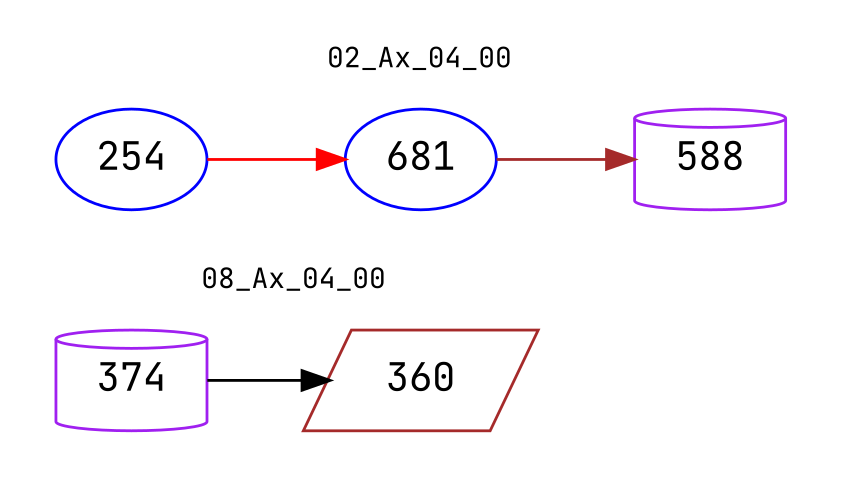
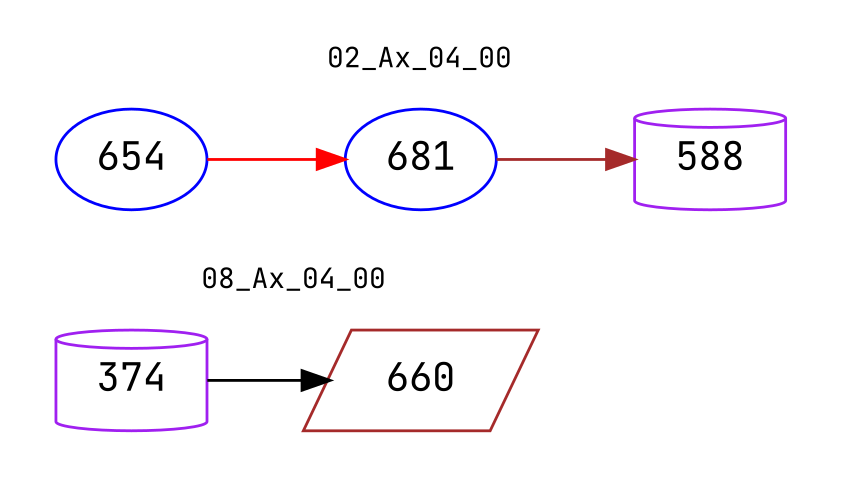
  digraph {
    fontname="JetBrains Mono"
    rankdir=LR
    node [color=purple fontname="JetBrains Mono" shape=cylinder]
    edge [fontname="JetBrains Mono"]
    n1 [label=374]
-   n2 [color=brown label=360 shape=parallelogram]
-   n3 [color=blue label=254 shape=ellipse]
+   n2 [color=brown label=660 shape=parallelogram]
+   n3 [color=blue label=654 shape=ellipse]
    n4 [color=blue label=681 shape=ellipse]
    n5 [label=588]
    subgraph cluster_1 {
      color=white
      fontsize=10
      label="08_Ax_04_00"
      n1
      n2
    }
    subgraph cluster_2 {
      color=white
      fontsize=10
      label="02_Ax_04_00"
      n3
      n4
      n5
    }
    n1 -> n2 [color=black]
    n3 -> n4 [color=red]
    n4 -> n5 [color=brown]
  }
